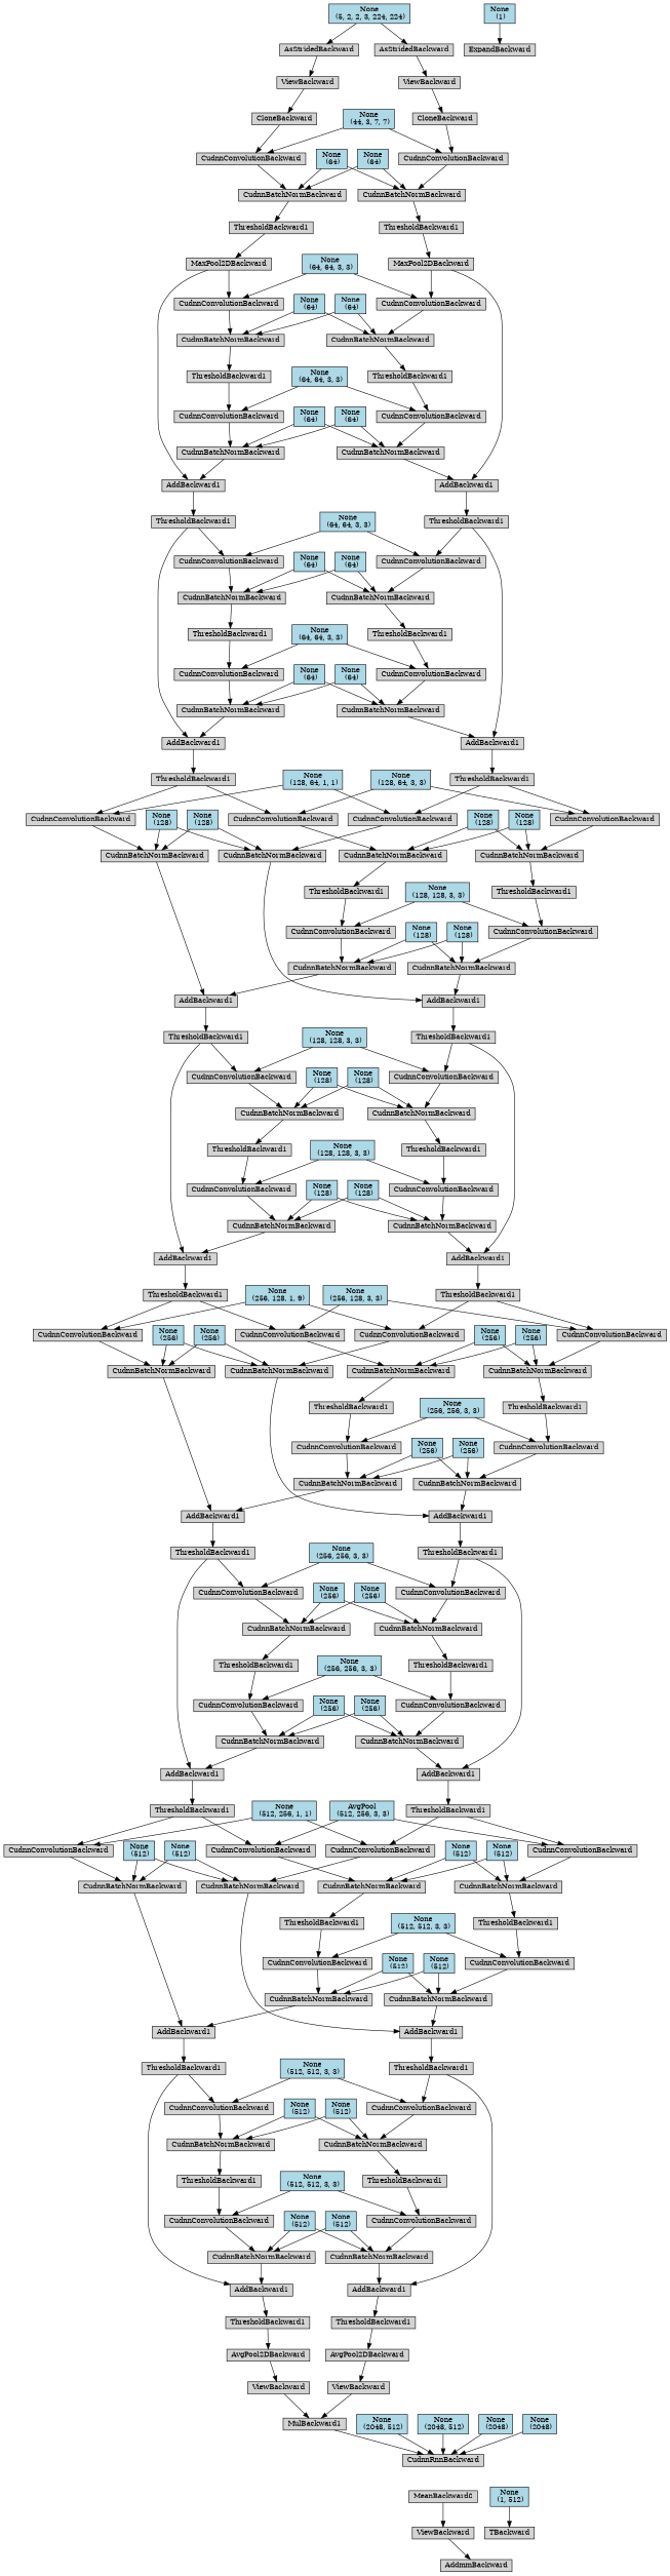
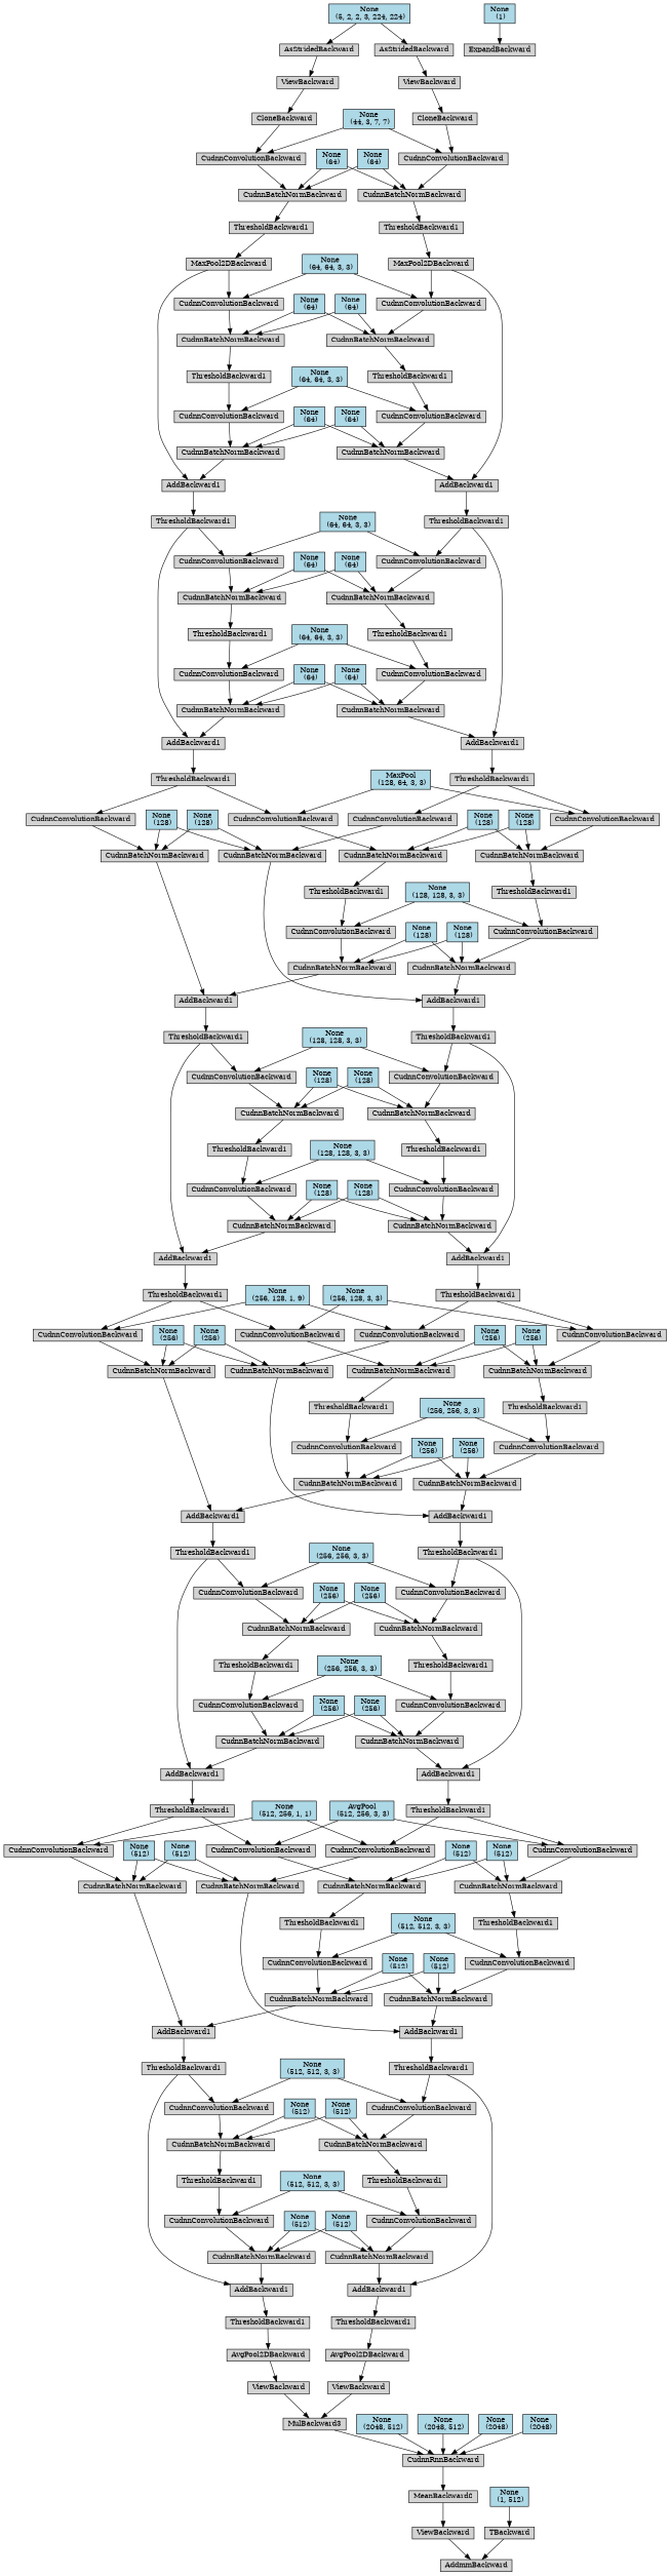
  digraph {
    node [align=left fontsize=12 ranksep=0.1 shape=box style=filled]
    n1 [height=0.2 label=AddmmBackward]
    n2 [height=0.2 label=ExpandBackward]
    n3 [fillcolor=lightblue height=0.2 label="None\n (1)"]
    n4 [height=0.2 label=ViewBackward]
    n5 [height=0.2 label=MeanBackward0]
    n6 [height=0.2 label=CudnnRnnBackward]
-   n7 [height=0.2 label=MulBackward1]
+   n7 [height=0.2 label=MulBackward3]
    n8 [height=0.2 label=ViewBackward]
    n9 [height=0.2 label=AvgPool2DBackward]
    n10 [height=0.2 label=ThresholdBackward1]
    n11 [height=0.2 label=AddBackward1]
    n12 [height=0.2 label=CudnnBatchNormBackward]
    n13 [height=0.2 label=CudnnConvolutionBackward]
    n14 [height=0.2 label=ThresholdBackward1]
    n15 [height=0.2 label=CudnnBatchNormBackward]
    n16 [height=0.2 label=CudnnConvolutionBackward]
    n17 [height=0.2 label=ThresholdBackward1]
    n18 [height=0.2 label=AddBackward1]
    n19 [height=0.2 label=CudnnBatchNormBackward]
    n20 [height=0.2 label=CudnnConvolutionBackward]
    n21 [height=0.2 label=ThresholdBackward1]
    n22 [height=0.2 label=CudnnBatchNormBackward]
    n23 [height=0.2 label=CudnnConvolutionBackward]
    n24 [height=0.2 label=ThresholdBackward1]
    n25 [height=0.2 label=CudnnConvolutionBackward]
    n26 [height=0.2 label=CudnnBatchNormBackward]
    n27 [height=0.2 label=AddBackward1]
    n28 [height=0.2 label=CudnnBatchNormBackward]
    n29 [height=0.2 label=CudnnConvolutionBackward]
    n30 [height=0.2 label=ThresholdBackward1]
    n31 [height=0.2 label=CudnnBatchNormBackward]
    n32 [height=0.2 label=CudnnConvolutionBackward]
    n33 [height=0.2 label=ThresholdBackward1]
    n34 [height=0.2 label=AddBackward1]
    n35 [height=0.2 label=CudnnBatchNormBackward]
    n36 [height=0.2 label=CudnnConvolutionBackward]
    n37 [height=0.2 label=ThresholdBackward1]
    n38 [height=0.2 label=CudnnBatchNormBackward]
    n39 [height=0.2 label=CudnnConvolutionBackward]
    n40 [height=0.2 label=ThresholdBackward1]
    n41 [height=0.2 label=CudnnConvolutionBackward]
    n42 [height=0.2 label=CudnnBatchNormBackward]
    n43 [height=0.2 label=AddBackward1]
    n44 [height=0.2 label=CudnnBatchNormBackward]
    n45 [height=0.2 label=CudnnConvolutionBackward]
    n46 [height=0.2 label=ThresholdBackward1]
    n47 [height=0.2 label=CudnnBatchNormBackward]
    n48 [height=0.2 label=CudnnConvolutionBackward]
    n49 [height=0.2 label=ThresholdBackward1]
    n50 [height=0.2 label=AddBackward1]
    n51 [height=0.2 label=CudnnBatchNormBackward]
    n52 [height=0.2 label=CudnnConvolutionBackward]
    n53 [height=0.2 label=ThresholdBackward1]
    n54 [height=0.2 label=CudnnBatchNormBackward]
    n55 [height=0.2 label=CudnnConvolutionBackward]
    n56 [height=0.2 label=ThresholdBackward1]
    n57 [height=0.2 label=CudnnConvolutionBackward]
    n58 [height=0.2 label=CudnnBatchNormBackward]
    n59 [height=0.2 label=AddBackward1]
    n60 [height=0.2 label=CudnnBatchNormBackward]
    n61 [height=0.2 label=CudnnConvolutionBackward]
    n62 [height=0.2 label=ThresholdBackward1]
    n63 [height=0.2 label=CudnnBatchNormBackward]
    n64 [height=0.2 label=CudnnConvolutionBackward]
    n65 [height=0.2 label=ThresholdBackward1]
    n66 [height=0.2 label=AddBackward1]
    n67 [height=0.2 label=CudnnBatchNormBackward]
    n68 [height=0.2 label=CudnnConvolutionBackward]
    n69 [height=0.2 label=ThresholdBackward1]
    n70 [height=0.2 label=CudnnBatchNormBackward]
    n71 [height=0.2 label=CudnnConvolutionBackward]
    n72 [height=0.2 label=MaxPool2DBackward]
    n73 [height=0.2 label=ThresholdBackward1]
    n74 [height=0.2 label=CudnnBatchNormBackward]
    n75 [height=0.2 label=CudnnConvolutionBackward]
    n76 [height=0.2 label=CloneBackward]
    n77 [height=0.2 label=ViewBackward]
    n78 [height=0.2 label=AsStridedBackward]
    n79 [fillcolor=lightblue height=0.2 label="None\n (5, 2, 2, 3, 224, 224)"]
    n80 [height=0.2 label=AsStridedBackward]
    n81 [height=0.2 label=ViewBackward]
    n82 [fillcolor=lightblue height=0.2 label="None\n (44, 3, 7, 7)"]
    n83 [height=0.2 label=CudnnConvolutionBackward]
    n84 [height=0.2 label=CudnnBatchNormBackward]
    n85 [fillcolor=lightblue height=0.2 label="None\n (64)"]
    n86 [height=0.2 label=ThresholdBackward1]
    n87 [fillcolor=lightblue height=0.2 label="None\n (64)"]
    n88 [fillcolor=lightblue height=0.2 label="None\n (64, 64, 3, 3)"]
    n89 [height=0.2 label=CudnnConvolutionBackward]
    n90 [height=0.2 label=CudnnBatchNormBackward]
    n91 [fillcolor=lightblue height=0.2 label="None\n (64)"]
    n92 [height=0.2 label=ThresholdBackward1]
    n93 [fillcolor=lightblue height=0.2 label="None\n (64)"]
    n94 [fillcolor=lightblue height=0.2 label="None\n (64, 64, 3, 3)"]
    n95 [height=0.2 label=CudnnConvolutionBackward]
    n96 [height=0.2 label=CudnnBatchNormBackward]
    n97 [fillcolor=lightblue height=0.2 label="None\n (64)"]
    n98 [height=0.2 label=AddBackward1]
    n99 [fillcolor=lightblue height=0.2 label="None\n (64)"]
    n100 [fillcolor=lightblue height=0.2 label="None\n (64, 64, 3, 3)"]
    n101 [height=0.2 label=CudnnConvolutionBackward]
    n102 [height=0.2 label=CudnnBatchNormBackward]
    n103 [fillcolor=lightblue height=0.2 label="None\n (64)"]
    n104 [height=0.2 label=ThresholdBackward1]
    n105 [fillcolor=lightblue height=0.2 label="None\n (64)"]
    n106 [fillcolor=lightblue height=0.2 label="None\n (64, 64, 3, 3)"]
    n107 [height=0.2 label=CudnnConvolutionBackward]
    n108 [height=0.2 label=CudnnBatchNormBackward]
    n109 [fillcolor=lightblue height=0.2 label="None\n (64)"]
    n110 [height=0.2 label=AddBackward1]
    n111 [fillcolor=lightblue height=0.2 label="None\n (64)"]
-   n112 [fillcolor=lightblue height=0.2 label="None\n (128, 64, 3, 3)"]
+   n112 [fillcolor=lightblue height=0.2 label="MaxPool\n (128, 64, 3, 3)"]
    n113 [height=0.2 label=CudnnConvolutionBackward]
    n114 [height=0.2 label=CudnnBatchNormBackward]
    n115 [fillcolor=lightblue height=0.2 label="None\n (128)"]
    n116 [height=0.2 label=ThresholdBackward1]
    n117 [fillcolor=lightblue height=0.2 label="None\n (128)"]
    n118 [fillcolor=lightblue height=0.2 label="None\n (128, 128, 3, 3)"]
    n119 [height=0.2 label=CudnnConvolutionBackward]
    n120 [height=0.2 label=CudnnBatchNormBackward]
    n121 [fillcolor=lightblue height=0.2 label="None\n (128)"]
    n122 [height=0.2 label=AddBackward1]
    n123 [fillcolor=lightblue height=0.2 label="None\n (128)"]
-   n124 [fillcolor=lightblue height=0.2 label="None\n (128, 64, 1, 1)"]
    n125 [height=0.2 label=CudnnConvolutionBackward]
    n126 [height=0.2 label=CudnnBatchNormBackward]
    n127 [fillcolor=lightblue height=0.2 label="None\n (128)"]
    n128 [fillcolor=lightblue height=0.2 label="None\n (128)"]
    n129 [fillcolor=lightblue height=0.2 label="None\n (128, 128, 3, 3)"]
    n130 [height=0.2 label=CudnnConvolutionBackward]
    n131 [height=0.2 label=CudnnBatchNormBackward]
    n132 [fillcolor=lightblue height=0.2 label="None\n (128)"]
    n133 [height=0.2 label=ThresholdBackward1]
    n134 [fillcolor=lightblue height=0.2 label="None\n (128)"]
    n135 [fillcolor=lightblue height=0.2 label="None\n (128, 128, 3, 3)"]
    n136 [height=0.2 label=CudnnConvolutionBackward]
    n137 [height=0.2 label=CudnnBatchNormBackward]
    n138 [fillcolor=lightblue height=0.2 label="None\n (128)"]
    n139 [height=0.2 label=AddBackward1]
    n140 [fillcolor=lightblue height=0.2 label="None\n (128)"]
    n141 [fillcolor=lightblue height=0.2 label="None\n (256, 128, 3, 3)"]
    n142 [height=0.2 label=CudnnConvolutionBackward]
    n143 [height=0.2 label=CudnnBatchNormBackward]
    n144 [fillcolor=lightblue height=0.2 label="None\n (256)"]
    n145 [height=0.2 label=ThresholdBackward1]
    n146 [fillcolor=lightblue height=0.2 label="None\n (256)"]
    n147 [fillcolor=lightblue height=0.2 label="None\n (256, 256, 3, 3)"]
    n148 [height=0.2 label=CudnnConvolutionBackward]
    n149 [height=0.2 label=CudnnBatchNormBackward]
    n150 [fillcolor=lightblue height=0.2 label="None\n (256)"]
    n151 [height=0.2 label=AddBackward1]
    n152 [fillcolor=lightblue height=0.2 label="None\n (256)"]
    n153 [fillcolor=lightblue height=0.2 label="None\n (256, 128, 1, 9)"]
    n154 [height=0.2 label=CudnnConvolutionBackward]
    n155 [height=0.2 label=CudnnBatchNormBackward]
    n156 [fillcolor=lightblue height=0.2 label="None\n (256)"]
    n157 [fillcolor=lightblue height=0.2 label="None\n (256)"]
    n158 [fillcolor=lightblue height=0.2 label="None\n (256, 256, 3, 3)"]
    n159 [height=0.2 label=CudnnConvolutionBackward]
    n160 [height=0.2 label=CudnnBatchNormBackward]
    n161 [fillcolor=lightblue height=0.2 label="None\n (256)"]
    n162 [height=0.2 label=ThresholdBackward1]
    n163 [fillcolor=lightblue height=0.2 label="None\n (256)"]
    n164 [fillcolor=lightblue height=0.2 label="None\n (256, 256, 3, 3)"]
    n165 [height=0.2 label=CudnnConvolutionBackward]
    n166 [height=0.2 label=CudnnBatchNormBackward]
    n167 [fillcolor=lightblue height=0.2 label="None\n (256)"]
    n168 [height=0.2 label=AddBackward1]
    n169 [fillcolor=lightblue height=0.2 label="None\n (256)"]
    n170 [fillcolor=lightblue height=0.2 label="AvgPool\n (512, 256, 3, 3)"]
    n171 [height=0.2 label=CudnnConvolutionBackward]
    n172 [height=0.2 label=CudnnBatchNormBackward]
    n173 [fillcolor=lightblue height=0.2 label="None\n (512)"]
    n174 [height=0.2 label=ThresholdBackward1]
    n175 [fillcolor=lightblue height=0.2 label="None\n (512)"]
    n176 [fillcolor=lightblue height=0.2 label="None\n (512, 512, 3, 3)"]
    n177 [height=0.2 label=CudnnConvolutionBackward]
    n178 [height=0.2 label=CudnnBatchNormBackward]
    n179 [fillcolor=lightblue height=0.2 label="None\n (512)"]
    n180 [height=0.2 label=AddBackward1]
    n181 [fillcolor=lightblue height=0.2 label="None\n (512)"]
    n182 [fillcolor=lightblue height=0.2 label="None\n (512, 256, 1, 1)"]
    n183 [height=0.2 label=CudnnConvolutionBackward]
    n184 [height=0.2 label=CudnnBatchNormBackward]
    n185 [fillcolor=lightblue height=0.2 label="None\n (512)"]
    n186 [fillcolor=lightblue height=0.2 label="None\n (512)"]
    n187 [fillcolor=lightblue height=0.2 label="None\n (512, 512, 3, 3)"]
    n188 [height=0.2 label=CudnnConvolutionBackward]
    n189 [height=0.2 label=CudnnBatchNormBackward]
    n190 [fillcolor=lightblue height=0.2 label="None\n (512)"]
    n191 [height=0.2 label=ThresholdBackward1]
    n192 [fillcolor=lightblue height=0.2 label="None\n (512)"]
    n193 [fillcolor=lightblue height=0.2 label="None\n (512, 512, 3, 3)"]
    n194 [height=0.2 label=CudnnConvolutionBackward]
    n195 [height=0.2 label=CudnnBatchNormBackward]
    n196 [fillcolor=lightblue height=0.2 label="None\n (512)"]
    n197 [height=0.2 label=AddBackward1]
    n198 [fillcolor=lightblue height=0.2 label="None\n (512)"]
    n199 [height=0.2 label=ViewBackward]
    n200 [height=0.2 label=AvgPool2DBackward]
    n201 [height=0.2 label=ThresholdBackward1]
    n202 [height=0.2 label=ThresholdBackward1]
    n203 [height=0.2 label=ThresholdBackward1]
    n204 [height=0.2 label=ThresholdBackward1]
    n205 [height=0.2 label=ThresholdBackward1]
    n206 [height=0.2 label=ThresholdBackward1]
    n207 [height=0.2 label=ThresholdBackward1]
    n208 [height=0.2 label=ThresholdBackward1]
    n209 [height=0.2 label=MaxPool2DBackward]
    n210 [height=0.2 label=CloneBackward]
    n211 [fillcolor=lightblue height=0.2 label="None\n (2048, 512)"]
    n212 [fillcolor=lightblue height=0.2 label="None\n (2048, 512)"]
    n213 [fillcolor=lightblue height=0.2 label="None\n (2048)"]
    n214 [fillcolor=lightblue height=0.2 label="None\n (2048)"]
    n215 [height=0.2 label=TBackward]
    n216 [fillcolor=lightblue height=0.2 label="None\n (1, 512)"]
    n3 -> n2
    n4 -> n1
    n5 -> n4
+   n6 -> n5
    n7 -> n6
    n8 -> n7
    n9 -> n8
    n10 -> n9
    n11 -> n10
    n12 -> n11
    n13 -> n12
    n14 -> n13
    n15 -> n14
    n16 -> n15
    n17 -> n11
    n17 -> n16
    n18 -> n17
    n19 -> n18
    n20 -> n19
    n21 -> n20
    n22 -> n21
    n23 -> n22
    n24 -> n23
    n24 -> n25
    n25 -> n26
    n26 -> n18
    n27 -> n24
    n28 -> n27
    n29 -> n28
    n30 -> n29
    n31 -> n30
    n32 -> n31
    n33 -> n27
    n33 -> n32
    n34 -> n33
    n35 -> n34
    n36 -> n35
    n37 -> n36
    n38 -> n37
    n39 -> n38
    n40 -> n39
    n40 -> n41
    n41 -> n42
    n42 -> n34
    n43 -> n40
    n44 -> n43
    n45 -> n44
    n46 -> n45
    n47 -> n46
    n48 -> n47
    n49 -> n43
    n49 -> n48
    n50 -> n49
    n51 -> n50
    n52 -> n51
    n53 -> n52
    n54 -> n53
    n55 -> n54
    n56 -> n55
    n56 -> n57
    n57 -> n58
    n58 -> n50
    n59 -> n56
    n60 -> n59
    n61 -> n60
    n62 -> n61
    n63 -> n62
    n64 -> n63
    n65 -> n59
    n65 -> n64
    n66 -> n65
    n67 -> n66
    n68 -> n67
    n69 -> n68
    n70 -> n69
    n71 -> n70
    n72 -> n66
    n72 -> n71
    n73 -> n72
    n74 -> n73
    n75 -> n74
    n76 -> n75
    n77 -> n76
    n78 -> n77
    n79 -> n78
    n79 -> n80
    n80 -> n81
    n81 -> n210
    n82 -> n75
    n82 -> n83
    n83 -> n84
    n84 -> n86
    n85 -> n74
    n85 -> n84
    n86 -> n209
    n87 -> n74
    n87 -> n84
    n88 -> n71
    n88 -> n89
    n89 -> n90
    n90 -> n92
    n91 -> n70
    n91 -> n90
    n92 -> n95
    n93 -> n70
    n93 -> n90
    n94 -> n68
    n94 -> n95
    n95 -> n96
    n96 -> n98
    n97 -> n67
    n97 -> n96
    n98 -> n208
    n99 -> n67
    n99 -> n96
    n100 -> n64
    n100 -> n101
    n101 -> n102
    n102 -> n104
    n103 -> n63
    n103 -> n102
    n104 -> n107
    n105 -> n63
    n105 -> n102
    n106 -> n61
    n106 -> n107
    n107 -> n108
    n108 -> n110
    n109 -> n60
    n109 -> n108
    n110 -> n207
    n111 -> n60
    n111 -> n108
    n112 -> n55
    n112 -> n113
    n113 -> n114
    n114 -> n116
    n115 -> n54
    n115 -> n114
    n116 -> n119
    n117 -> n54
    n117 -> n114
    n118 -> n52
    n118 -> n119
    n119 -> n120
    n120 -> n122
    n121 -> n51
    n121 -> n120
    n122 -> n206
    n123 -> n51
    n123 -> n120
-   n124 -> n57
-   n124 -> n125
    n125 -> n126
    n126 -> n122
    n127 -> n58
    n127 -> n126
    n128 -> n58
    n128 -> n126
    n129 -> n48
    n129 -> n130
    n130 -> n131
    n131 -> n133
    n132 -> n47
    n132 -> n131
    n133 -> n136
    n134 -> n47
    n134 -> n131
    n135 -> n45
    n135 -> n136
    n136 -> n137
    n137 -> n139
    n138 -> n44
    n138 -> n137
    n139 -> n205
    n140 -> n44
    n140 -> n137
    n141 -> n39
    n141 -> n142
    n142 -> n143
    n143 -> n145
    n144 -> n38
    n144 -> n143
    n145 -> n148
    n146 -> n38
    n146 -> n143
    n147 -> n36
    n147 -> n148
    n148 -> n149
    n149 -> n151
    n150 -> n35
    n150 -> n149
    n151 -> n204
    n152 -> n35
    n152 -> n149
    n153 -> n41
    n153 -> n154
    n154 -> n155
    n155 -> n151
    n156 -> n42
    n156 -> n155
    n157 -> n42
    n157 -> n155
    n158 -> n32
    n158 -> n159
    n159 -> n160
    n160 -> n162
    n161 -> n31
    n161 -> n160
    n162 -> n165
    n163 -> n31
    n163 -> n160
    n164 -> n29
    n164 -> n165
    n165 -> n166
    n166 -> n168
    n167 -> n28
    n167 -> n166
    n168 -> n203
    n169 -> n28
    n169 -> n166
    n170 -> n23
    n170 -> n171
    n171 -> n172
    n172 -> n174
    n173 -> n22
    n173 -> n172
    n174 -> n177
    n175 -> n22
    n175 -> n172
    n176 -> n20
    n176 -> n177
    n177 -> n178
    n178 -> n180
    n179 -> n19
    n179 -> n178
    n180 -> n202
    n181 -> n19
    n181 -> n178
    n182 -> n25
    n182 -> n183
    n183 -> n184
    n184 -> n180
    n185 -> n26
    n185 -> n184
    n186 -> n26
    n186 -> n184
    n187 -> n16
    n187 -> n188
    n188 -> n189
    n189 -> n191
    n190 -> n15
    n190 -> n189
    n191 -> n194
    n192 -> n15
    n192 -> n189
    n193 -> n13
    n193 -> n194
    n194 -> n195
    n195 -> n197
    n196 -> n12
    n196 -> n195
    n197 -> n201
    n198 -> n12
    n198 -> n195
    n199 -> n7
    n200 -> n199
    n201 -> n200
    n202 -> n188
    n202 -> n197
    n203 -> n171
    n203 -> n183
    n204 -> n159
    n204 -> n168
    n205 -> n142
    n205 -> n154
    n206 -> n130
    n206 -> n139
    n207 -> n113
    n207 -> n125
    n208 -> n101
    n208 -> n110
    n209 -> n89
    n209 -> n98
    n210 -> n83
    n211 -> n6
    n212 -> n6
    n213 -> n6
    n214 -> n6
+   n215 -> n1
    n216 -> n215
  }
